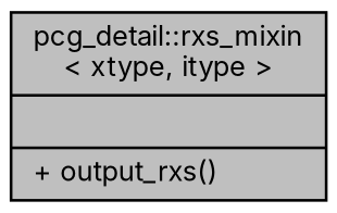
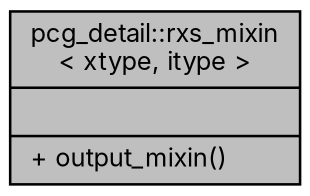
  digraph {
    fontname=Inter
-   n1 [color=black fillcolor=grey75 fontcolor=black fontname=Inter fontsize=10 height=0.2 label="{pcg_detail::rxs_mixin\l\< xtype, itype \>\n||+ output_rxs()\l}" shape=record style=filled width=0.4]
+   n1 [color=black fillcolor=grey75 fontcolor=black fontname=Inter fontsize=10 height=0.2 label="{pcg_detail::rxs_mixin\l\< xtype, itype \>\n||+ output_mixin()\l}" shape=record style=filled width=0.4]
  }
